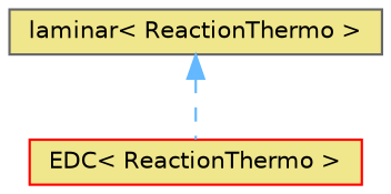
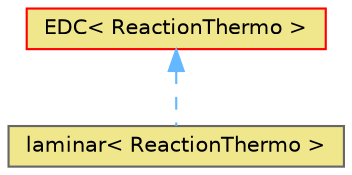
  digraph {
    node [fillcolor=khaki fontname=Helvetica fontsize=10 shape=box style=filled]
    n1 [color=red fontcolor=black height=0.2 label="EDC\< ReactionThermo \>" width=0.4]
    n2 [color=gray40 height=0.2 label="laminar\< ReactionThermo \>" width=0.4]
-   n2 -> n1 [color=steelblue1 dir=back fontname=Helvetica fontsize=10 labelfontname=Helvetica labelfontsize=10 style=dashed]
+   n1 -> n2 [color=steelblue1 dir=back fontname=Helvetica fontsize=10 labelfontname=Helvetica labelfontsize=10 style=dashed]
  }
